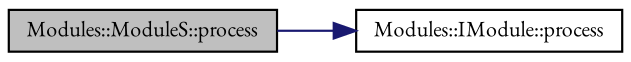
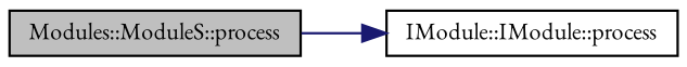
  digraph {
    rankdir=LR
    fontname="EB Garamond"
    node [color=black fontname="EB Garamond" fontsize=10 shape=record style=filled]
    n1 [fillcolor=grey75 fontcolor=black height=0.2 label="Modules::ModuleS::process" width=0.4]
-   n2 [fillcolor=white height=0.2 label="Modules::IModule::process" width=0.4]
+   n2 [fillcolor=white height=0.2 label="IModule::IModule::process" width=0.4]
    n1 -> n2 [color=midnightblue fontname="EB Garamond" fontsize=10 labelfontname=Helvetica labelfontsize=10 style=solid]
  }
